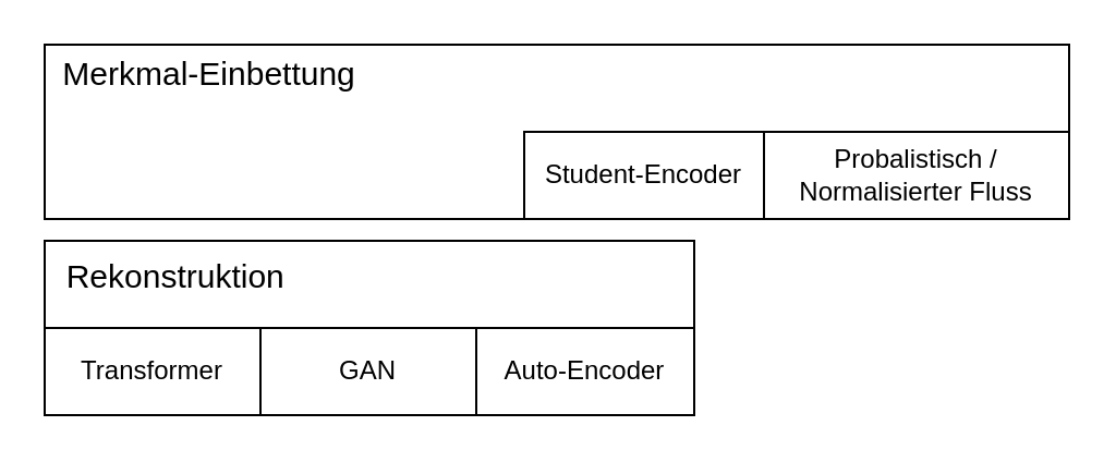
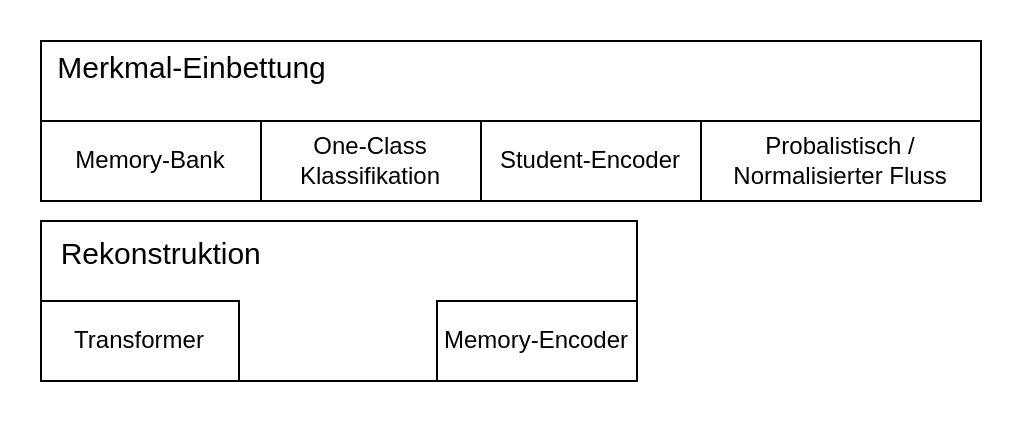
  <mxCell id="0" />
  <mxCell id="1" parent="0" />
  <mxCell id="2" value="" style="group;align=left;" parent="1" vertex="1" connectable="0"><mxGeometry x="20" y="20" width="470" height="80" as="geometry" /></mxCell>
  <mxCell id="3" value="&lt;div style=&quot;line-height: 130%;&quot;&gt;&lt;div align=&quot;left&quot;&gt;&amp;nbsp;&amp;nbsp;&lt;font style=&quot;font-size: 15px; line-height: 130%;&quot;&gt;Merkmal-Einbettung&lt;/font&gt;&lt;/div&gt;&lt;div&gt;&lt;font style=&quot;font-size: 15px;&quot;&gt;&lt;br&gt;&lt;/font&gt;&lt;/div&gt;&lt;div&gt;&lt;font style=&quot;font-size: 15px;&quot;&gt;&lt;br&gt;&lt;/font&gt;&lt;/div&gt;&lt;div&gt;&lt;font style=&quot;font-size: 15px;&quot;&gt;&lt;br&gt;&lt;/font&gt;&lt;/div&gt;&lt;/div&gt;" style="rounded=0;whiteSpace=wrap;html=1;align=left;" parent="2" vertex="1"><mxGeometry width="470" height="80" as="geometry" /></mxCell>
+ <mxCell id="4" value="&lt;div&gt;Memory-Bank&lt;/div&gt;" style="rounded=0;whiteSpace=wrap;html=1;align=center;" vertex="1" parent="2"><mxGeometry y="40" width="110" height="40" as="geometry" /></mxCell>
+ <mxCell id="5" value="&lt;div&gt;One-Class&lt;/div&gt;&lt;div&gt;Klassifikation&lt;/div&gt;" style="rounded=0;whiteSpace=wrap;html=1;align=center;" vertex="1" parent="2"><mxGeometry x="110" y="40" width="110" height="40" as="geometry" /></mxCell>
  <mxCell id="6" value="Student-Encoder" style="rounded=0;whiteSpace=wrap;html=1;align=center;" vertex="1" parent="2"><mxGeometry x="220" y="40" width="110" height="40" as="geometry" /></mxCell>
  <mxCell id="7" value="&lt;div&gt;Probalistisch /&lt;/div&gt;&lt;div&gt;Normalisierter Fluss&lt;/div&gt;" style="rounded=0;whiteSpace=wrap;html=1;align=center;" vertex="1" parent="2"><mxGeometry x="330" y="40" width="140" height="40" as="geometry" /></mxCell>
  <mxCell id="8" value="" style="group;align=left;" vertex="1" connectable="0" parent="1"><mxGeometry x="20" y="110" width="298" height="80" as="geometry" /></mxCell>
  <mxCell id="9" value="&lt;div&gt;&lt;div&gt;&lt;div&gt;&lt;div&gt;&lt;div&gt;&lt;div&gt;&lt;div align=&quot;left&quot;&gt;&lt;font style=&quot;font-size: 15px;&quot;&gt;&amp;nbsp; Rekonstruktion&lt;/font&gt;&lt;/div&gt;&lt;div&gt;&lt;font style=&quot;font-size: 15px;&quot;&gt;&lt;br&gt;&lt;/font&gt;&lt;/div&gt;&lt;/div&gt;&lt;/div&gt;&lt;/div&gt;&lt;/div&gt;&lt;div&gt;&lt;br&gt;&lt;/div&gt;&lt;div&gt;&lt;br&gt;&lt;/div&gt;&lt;/div&gt;&lt;/div&gt;" style="rounded=0;whiteSpace=wrap;html=1;align=left;" vertex="1" parent="8"><mxGeometry width="298" height="80" as="geometry" /></mxCell>
- <mxCell id="10" value="Auto-Encoder" style="rounded=0;whiteSpace=wrap;html=1;align=center;" vertex="1" parent="8"><mxGeometry x="198" y="40" width="100" height="40" as="geometry" /></mxCell>
- <mxCell id="11" value="GAN" style="rounded=0;whiteSpace=wrap;html=1;align=center;" vertex="1" parent="8"><mxGeometry x="99" y="40" width="99" height="40" as="geometry" /></mxCell>
+ <mxCell id="10" value="Memory-Encoder" style="rounded=0;whiteSpace=wrap;html=1;align=center;" vertex="1" parent="8"><mxGeometry x="198" y="40" width="100" height="40" as="geometry" /></mxCell>
  <mxCell id="12" value="Transformer" style="rounded=0;whiteSpace=wrap;html=1;align=center;" vertex="1" parent="8"><mxGeometry y="40" width="99" height="40" as="geometry" /></mxCell>
